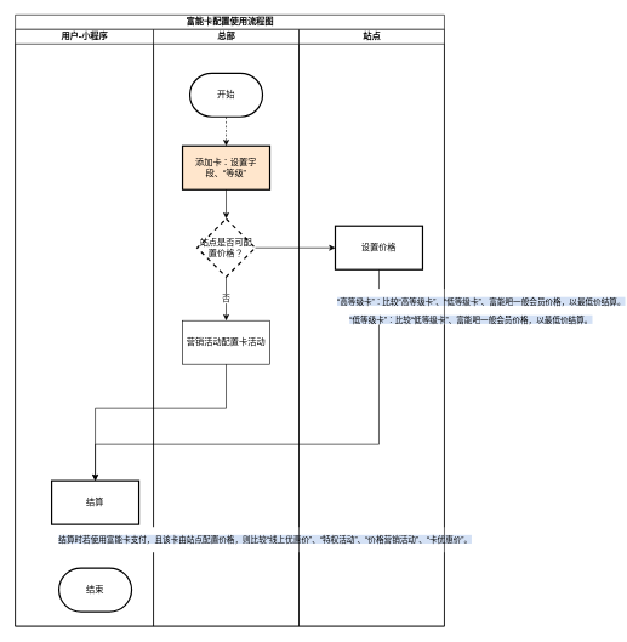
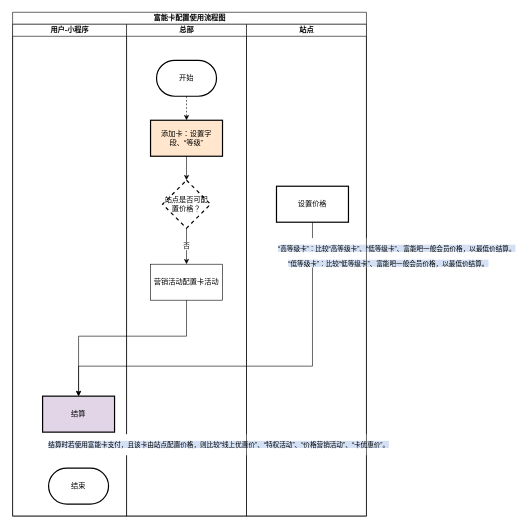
  <mxCell id="0" />
  <mxCell id="1" parent="0" />
  <mxCell id="2" value="富能卡配置使用流程图" style="swimlane;childLayout=stackLayout;resizeParent=1;resizeParentMax=0;startSize=20;html=1;fillStyle=auto;" parent="1" vertex="1"><mxGeometry x="20" y="20" width="590" height="840" as="geometry" /></mxCell>
  <mxCell id="3" value="用户-小程序" style="swimlane;startSize=20;html=1;" parent="2" vertex="1"><mxGeometry y="20" width="190" height="820" as="geometry" /></mxCell>
- <mxCell id="4" value="结算" style="whiteSpace=wrap;html=1;strokeWidth=2;" parent="3" vertex="1"><mxGeometry x="50" y="620" width="120" height="60" as="geometry" /></mxCell>
+ <mxCell id="4" value="结算" style="whiteSpace=wrap;html=1;strokeWidth=2;fillColor=#e1d5e7;" parent="3" vertex="1"><mxGeometry x="50" y="620" width="120" height="60" as="geometry" /></mxCell>
  <mxCell id="5" value="结束" style="strokeWidth=2;html=1;shape=mxgraph.flowchart.terminator;whiteSpace=wrap;" parent="3" vertex="1"><mxGeometry x="60" y="740" width="100" height="60" as="geometry" /></mxCell>
  <mxCell id="6" value="总部" style="swimlane;startSize=20;html=1;" parent="2" vertex="1"><mxGeometry x="190" y="20" width="200" height="820" as="geometry" /></mxCell>
  <mxCell id="7" value="否" style="edgeStyle=orthogonalEdgeStyle;rounded=0;orthogonalLoop=1;jettySize=auto;html=1;" parent="6" source="8" target="9" edge="1"><mxGeometry relative="1" as="geometry" /></mxCell>
  <mxCell id="8" value="站点是否可配置价格？" style="rhombus;whiteSpace=wrap;html=1;strokeWidth=2;dashed=1;" parent="6" vertex="1"><mxGeometry x="60" y="260" width="80" height="80" as="geometry" /></mxCell>
  <mxCell id="9" value="营销活动配置卡活动" style="rounded=0;whiteSpace=wrap;html=1;" parent="6" vertex="1"><mxGeometry x="40" y="400" width="120" height="60" as="geometry" /></mxCell>
  <mxCell id="10" value="开始" style="strokeWidth=2;html=1;shape=mxgraph.flowchart.terminator;whiteSpace=wrap;" parent="6" vertex="1"><mxGeometry x="50" y="60" width="100" height="60" as="geometry" /></mxCell>
  <mxCell id="11" value="添加卡：设置字段、“等级”" style="whiteSpace=wrap;html=1;strokeWidth=2;fillColor=#ffe6cc;" parent="6" vertex="1"><mxGeometry x="40" y="160" width="120" height="60" as="geometry" /></mxCell>
  <mxCell id="12" value="" style="edgeStyle=orthogonalEdgeStyle;rounded=0;orthogonalLoop=1;jettySize=auto;html=1;dashed=1;" parent="6" source="10" target="11" edge="1"><mxGeometry relative="1" as="geometry" /></mxCell>
  <mxCell id="13" value="" style="edgeStyle=orthogonalEdgeStyle;rounded=0;orthogonalLoop=1;jettySize=auto;html=1;" parent="6" source="11" target="8" edge="1"><mxGeometry relative="1" as="geometry" /></mxCell>
  <mxCell id="14" value="&lt;p style=&quot;text-indent:21.0pt&quot; class=&quot;MsoNormal&quot;&gt;&lt;span style=&quot;background-color: rgb(212, 225, 245);&quot;&gt;结算时若使用富能卡支付，且该卡由站点配置价格，则比较“线上优惠价”、“特权活动”、“价格营销活动”、“卡优惠价”。&lt;/span&gt;&lt;/p&gt;" style="edgeLabel;html=1;align=left;verticalAlign=middle;resizable=0;points=[];" parent="6" vertex="1" connectable="0"><mxGeometry x="-160" y="700" as="geometry" /></mxCell>
- <mxCell id="15" value="" style="edgeStyle=orthogonalEdgeStyle;rounded=0;orthogonalLoop=1;jettySize=auto;html=1;" parent="2" source="8" target="20" edge="1"><mxGeometry relative="1" as="geometry" /></mxCell>
  <mxCell id="16" value="" style="edgeStyle=orthogonalEdgeStyle;rounded=0;orthogonalLoop=1;jettySize=auto;html=1;entryX=0.5;entryY=0;entryDx=0;entryDy=0;" parent="2" source="20" target="4" edge="1"><mxGeometry relative="1" as="geometry"><Array as="points"><mxPoint x="500" y="590" /><mxPoint x="110" y="590" /></Array><mxPoint x="120" y="900" as="targetPoint" /></mxGeometry></mxCell>
  <mxCell id="17" value="&lt;p style=&quot;text-indent:21.0pt&quot; class=&quot;MsoNormal&quot;&gt;&lt;span style=&quot;background-color: rgb(212, 225, 245);&quot;&gt;“高等级卡”：比较“高等级卡”、“低等级卡”、富能吧一般会员价格，以最低价结算。&lt;/span&gt;&lt;/p&gt;&lt;p style=&quot;text-indent:21.0pt&quot; class=&quot;MsoNormal&quot;&gt;&lt;/p&gt;&lt;div style=&quot;text-align: center;&quot;&gt;&lt;span style=&quot;background-color: rgb(212, 225, 245);&quot;&gt;“低等级卡”：比较“低等级卡”、富能吧一般会员价格，以最低价结算。&lt;/span&gt;&lt;/div&gt;" style="edgeLabel;html=1;align=left;verticalAlign=middle;resizable=0;points=[];" parent="16" vertex="1" connectable="0"><mxGeometry x="0.469" y="2" relative="1" as="geometry"><mxPoint x="172" y="-192" as="offset" /></mxGeometry></mxCell>
  <mxCell id="18" style="edgeStyle=orthogonalEdgeStyle;rounded=0;orthogonalLoop=1;jettySize=auto;html=1;entryX=0.5;entryY=0;entryDx=0;entryDy=0;exitX=0.5;exitY=1;exitDx=0;exitDy=0;" parent="2" source="9" target="4" edge="1"><mxGeometry relative="1" as="geometry"><Array as="points"><mxPoint x="290" y="540" /><mxPoint x="110" y="540" /></Array></mxGeometry></mxCell>
  <mxCell id="19" value="站点" style="swimlane;startSize=20;html=1;" parent="2" vertex="1"><mxGeometry x="390" y="20" width="200" height="820" as="geometry" /></mxCell>
  <mxCell id="20" value="设置价格" style="whiteSpace=wrap;html=1;strokeWidth=2;" parent="19" vertex="1"><mxGeometry x="50" y="270" width="120" height="60" as="geometry" /></mxCell>
